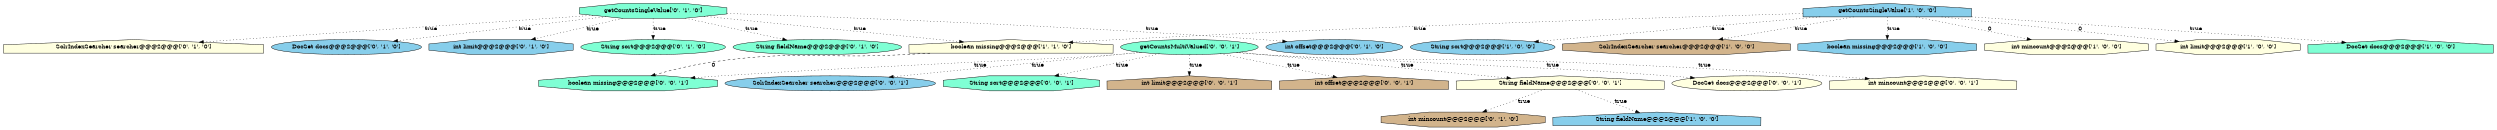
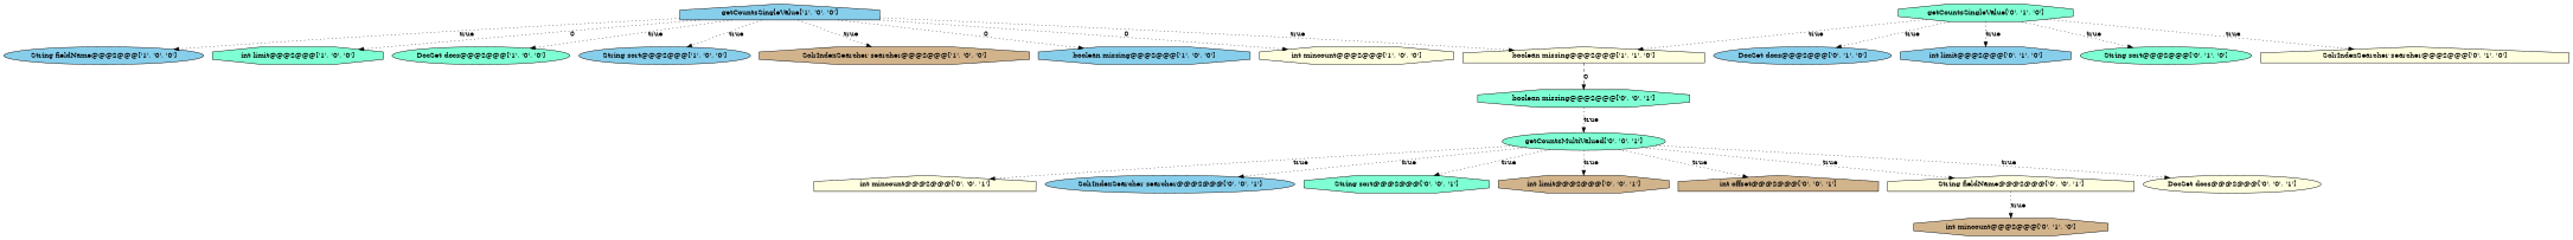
  digraph {
    node [fillcolor=skyblue shape=ellipse style=filled]
    edge [style=dotted]
    n1 [label="String sort@@@2@@@['1', '0', '0']"]
    n2 [fillcolor=aquamarine label="boolean missing@@@2@@@['0', '0', '1']" shape=octagon]
    n3 [fillcolor=tan label="SolrIndexSearcher searcher@@@2@@@['1', '0', '0']" shape=octagon]
    n4 [fillcolor=aquamarine label="getCountsSingleValue['0', '1', '0']" shape=octagon]
    n5 [fillcolor=lightyellow label="boolean missing@@@2@@@['1', '1', '0']" shape=house]
    n6 [fillcolor=aquamarine label="String sort@@@2@@@['0', '1', '0']"]
-   n7 [fillcolor=aquamarine label="String fieldName@@@2@@@['0', '1', '0']"]
-   n8 [label="int offset@@@2@@@['0', '1', '0']"]
    n9 [fillcolor=lightyellow label="SolrIndexSearcher searcher@@@2@@@['0', '1', '0']" shape=house]
    n10 [label="DocSet docs@@@2@@@['0', '1', '0']"]
    n11 [label="int limit@@@2@@@['0', '1', '0']" shape=octagon]
    n12 [fillcolor=tan label="int mincount@@@2@@@['0', '1', '0']" shape=octagon]
    n13 [fillcolor=lightyellow label="int mincount@@@2@@@['0', '0', '1']" shape=house]
    n14 [label="boolean missing@@@2@@@['1', '0', '0']" shape=octagon]
    n15 [label="SolrIndexSearcher searcher@@@2@@@['0', '0', '1']"]
    n16 [fillcolor=lightyellow label="int mincount@@@2@@@['1', '0', '0']" shape=octagon]
    n17 [fillcolor=aquamarine label="String sort@@@2@@@['0', '0', '1']" shape=octagon]
-   n18 [fillcolor=tan label="int limit@@@2@@@['0', '0', '1']" shape=house]
-   n19 [label="String fieldName@@@2@@@['1', '0', '0']" shape=house]
+   n18 [fillcolor=tan label="int limit@@@2@@@['0', '0', '1']" shape=octagon]
+   n19 [label="String fieldName@@@2@@@['1', '0', '0']"]
    n20 [fillcolor=tan label="int offset@@@2@@@['0', '0', '1']" shape=house]
    n21 [fillcolor=lightyellow label="String fieldName@@@2@@@['0', '0', '1']" shape=house]
    n22 [fillcolor=aquamarine label="getCountsMultiValued['0', '0', '1']"]
    n23 [fillcolor=lightyellow label="DocSet docs@@@2@@@['0', '0', '1']"]
-   n24 [fillcolor=lightyellow label="int limit@@@2@@@['1', '0', '0']" shape=octagon]
+   n24 [fillcolor=aquamarine label="int limit@@@2@@@['1', '0', '0']" shape=octagon]
    n25 [label="getCountsSingleValue['1', '0', '0']" shape=house]
-   n26 [fillcolor=aquamarine label="DocSet docs@@@2@@@['1', '0', '0']" shape=house]
+   n26 [fillcolor=aquamarine label="DocSet docs@@@2@@@['1', '0', '0']"]
    n4 -> n5 [label=true]
    n4 -> n6 [label=true]
-   n4 -> n7 [label=true]
-   n4 -> n8 [label=true]
    n4 -> n9 [label=true]
    n4 -> n10 [label=true]
    n4 -> n11 [label=true]
    n5 -> n2 [label=0 style=dashed]
    n21 -> n12 [label=true]
-   n22 -> n2 [label=true]
+   n2 -> n22 [label=true]
    n22 -> n13 [label=true]
    n22 -> n15 [label=true]
    n22 -> n17 [label=true]
    n22 -> n18 [label=true]
    n22 -> n20 [label=true]
    n22 -> n21 [label=true]
    n22 -> n23 [label=true]
    n25 -> n1 [label=true]
    n25 -> n3 [label=true]
    n25 -> n5 [label=true]
-   n25 -> n14 [label=true]
+   n25 -> n14 [label=0]
    n25 -> n16 [label=0]
-   n21 -> n19 [label=true]
+   n25 -> n19 [label=true]
    n25 -> n24 [label=0]
    n25 -> n26 [label=true]
  }
